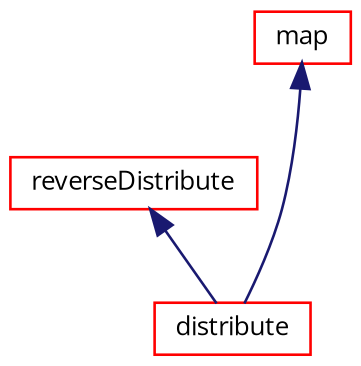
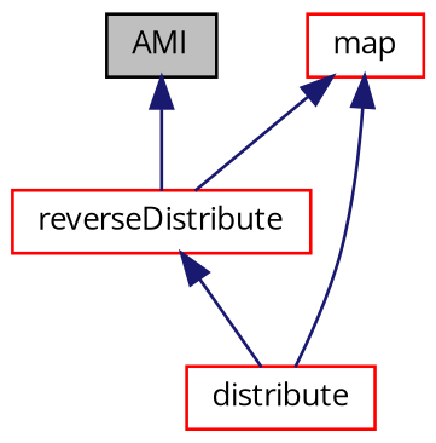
  digraph {
    fontname="Open Sans"
    rankdir=TB
    node [color=red fontname="Open Sans" fontsize=10 shape=record]
    edge [color=midnightblue dir=back fontname="Open Sans" fontsize=10 labelfontname=Helvetica labelfontsize=10 style=solid]
+   n1 [color=black fillcolor=grey75 fontcolor=black height=0.2 label=AMI style=filled width=0.4]
    n2 [height=0.2 label=reverseDistribute width=0.4]
    n3 [height=0.2 label=distribute width=0.4]
    n4 [height=0.2 label=map width=0.4]
+   n1 -> n2
    n2 -> n3
+   n4 -> n2
    n4 -> n3
  }
